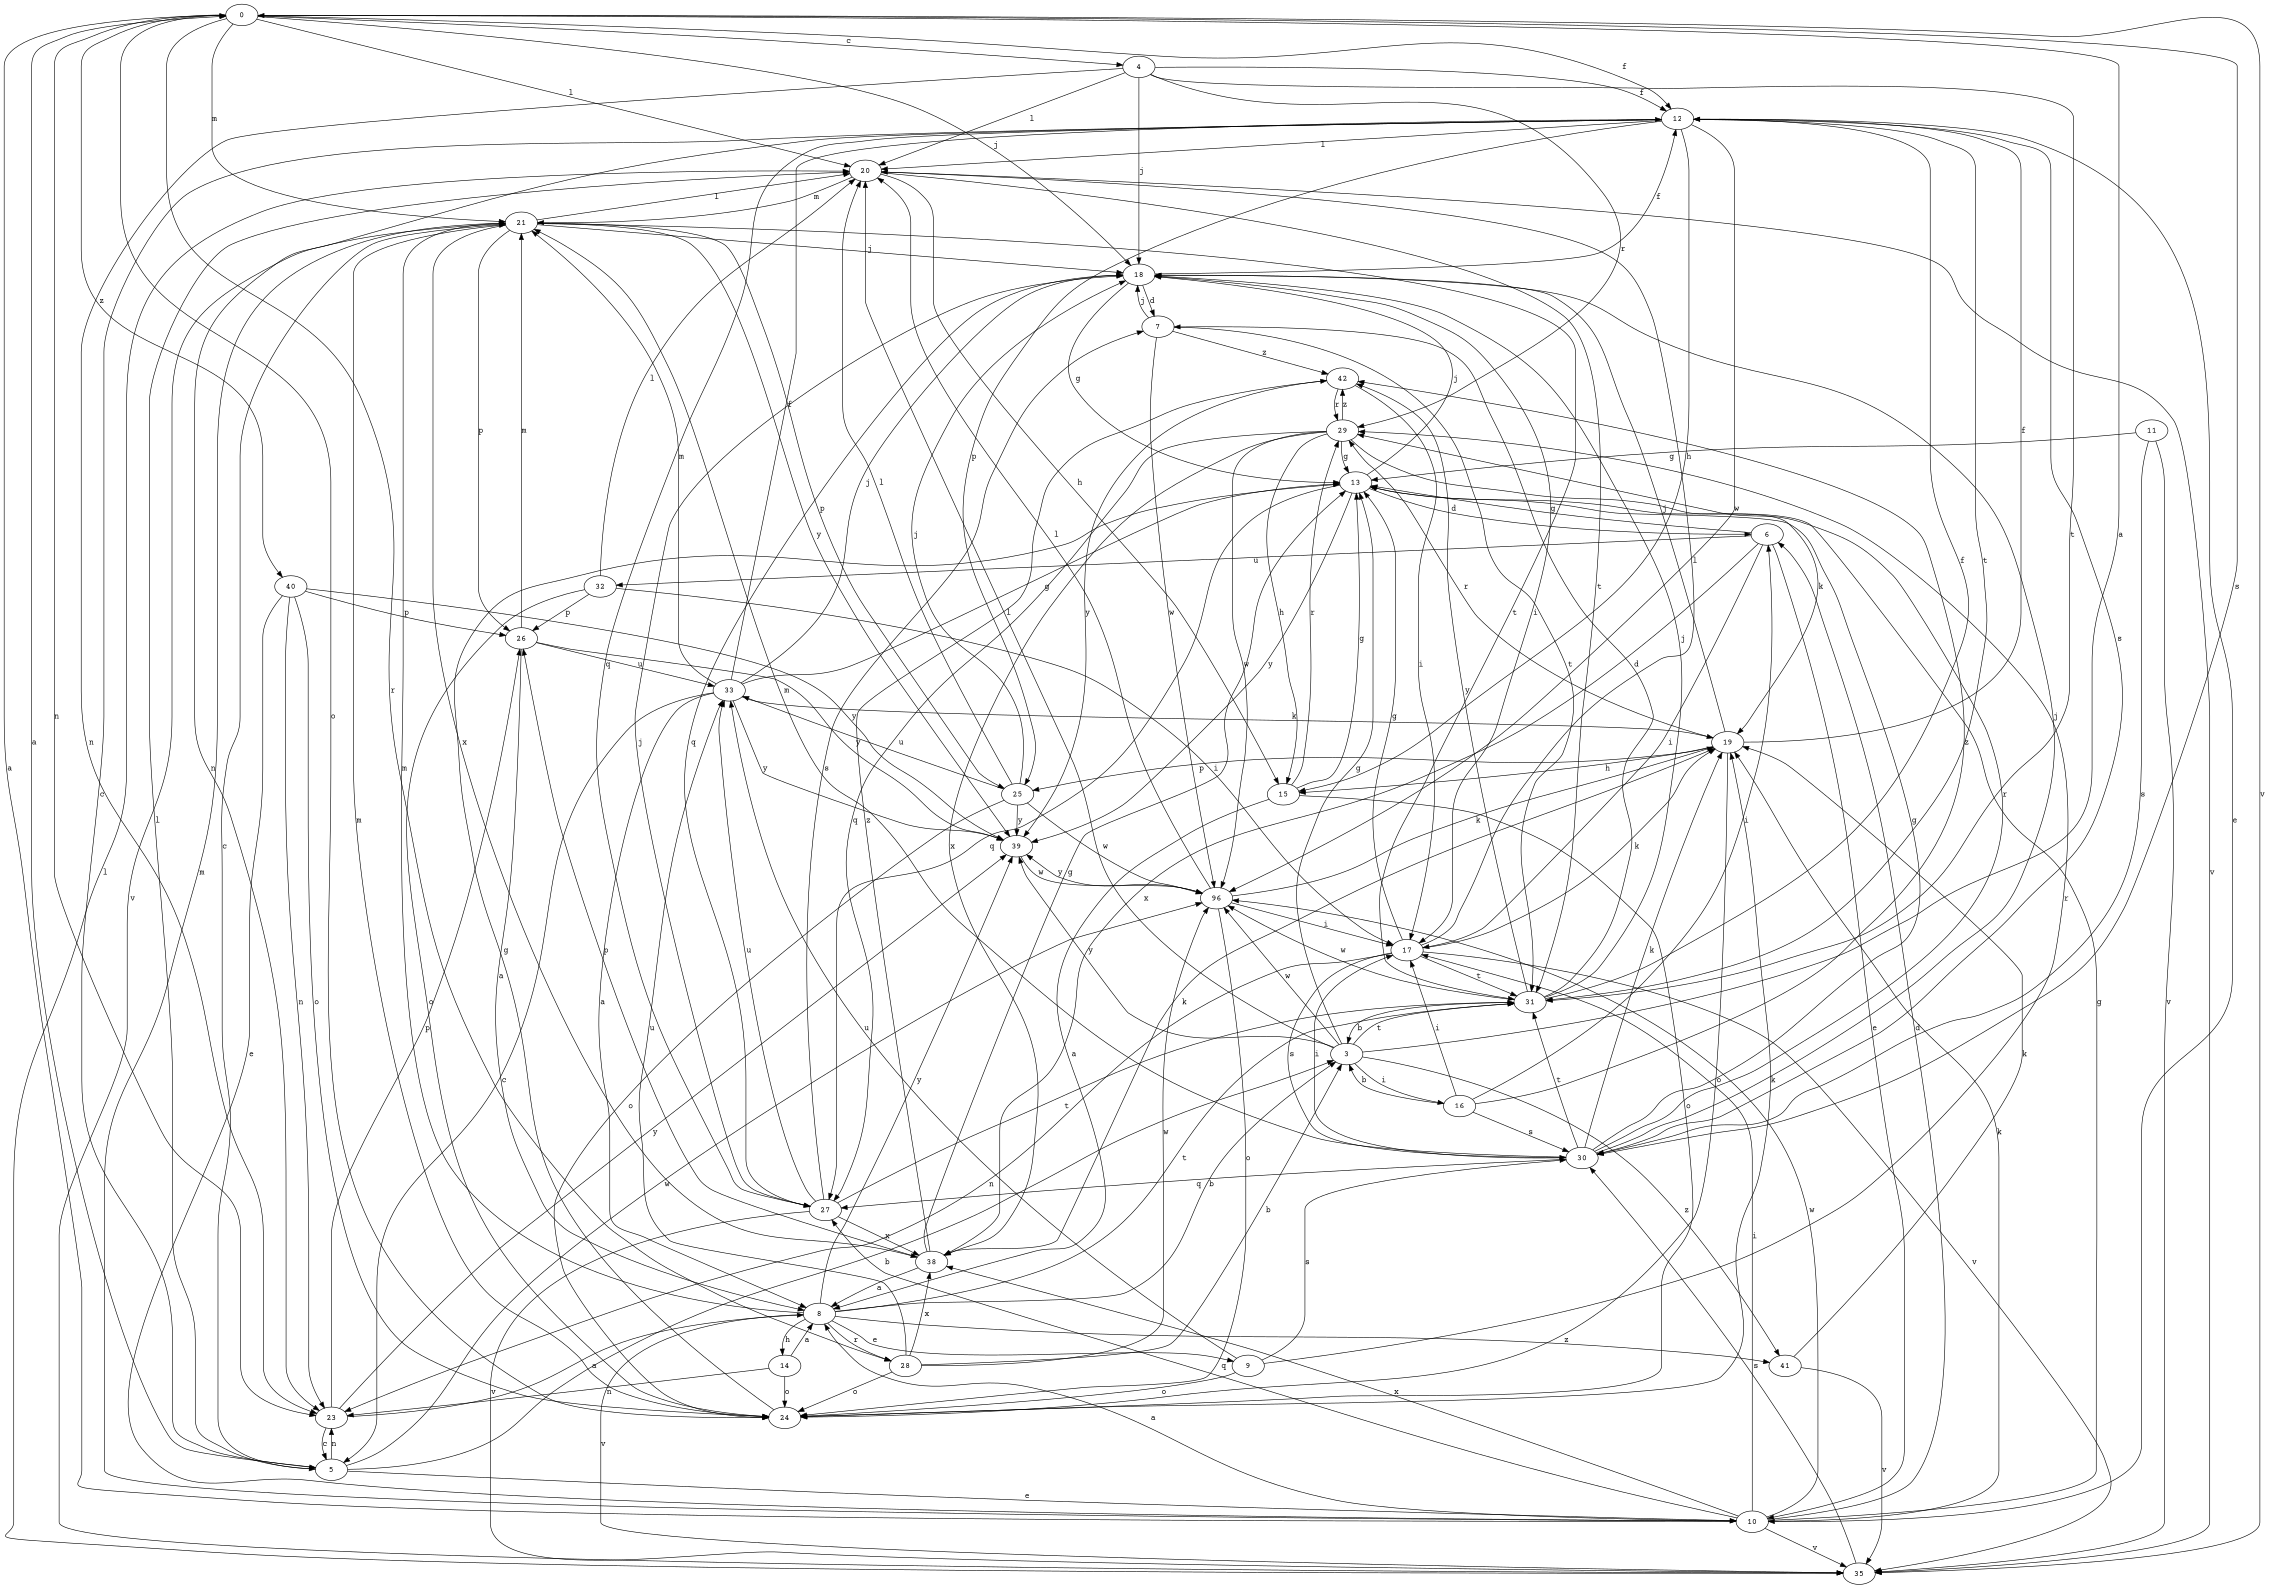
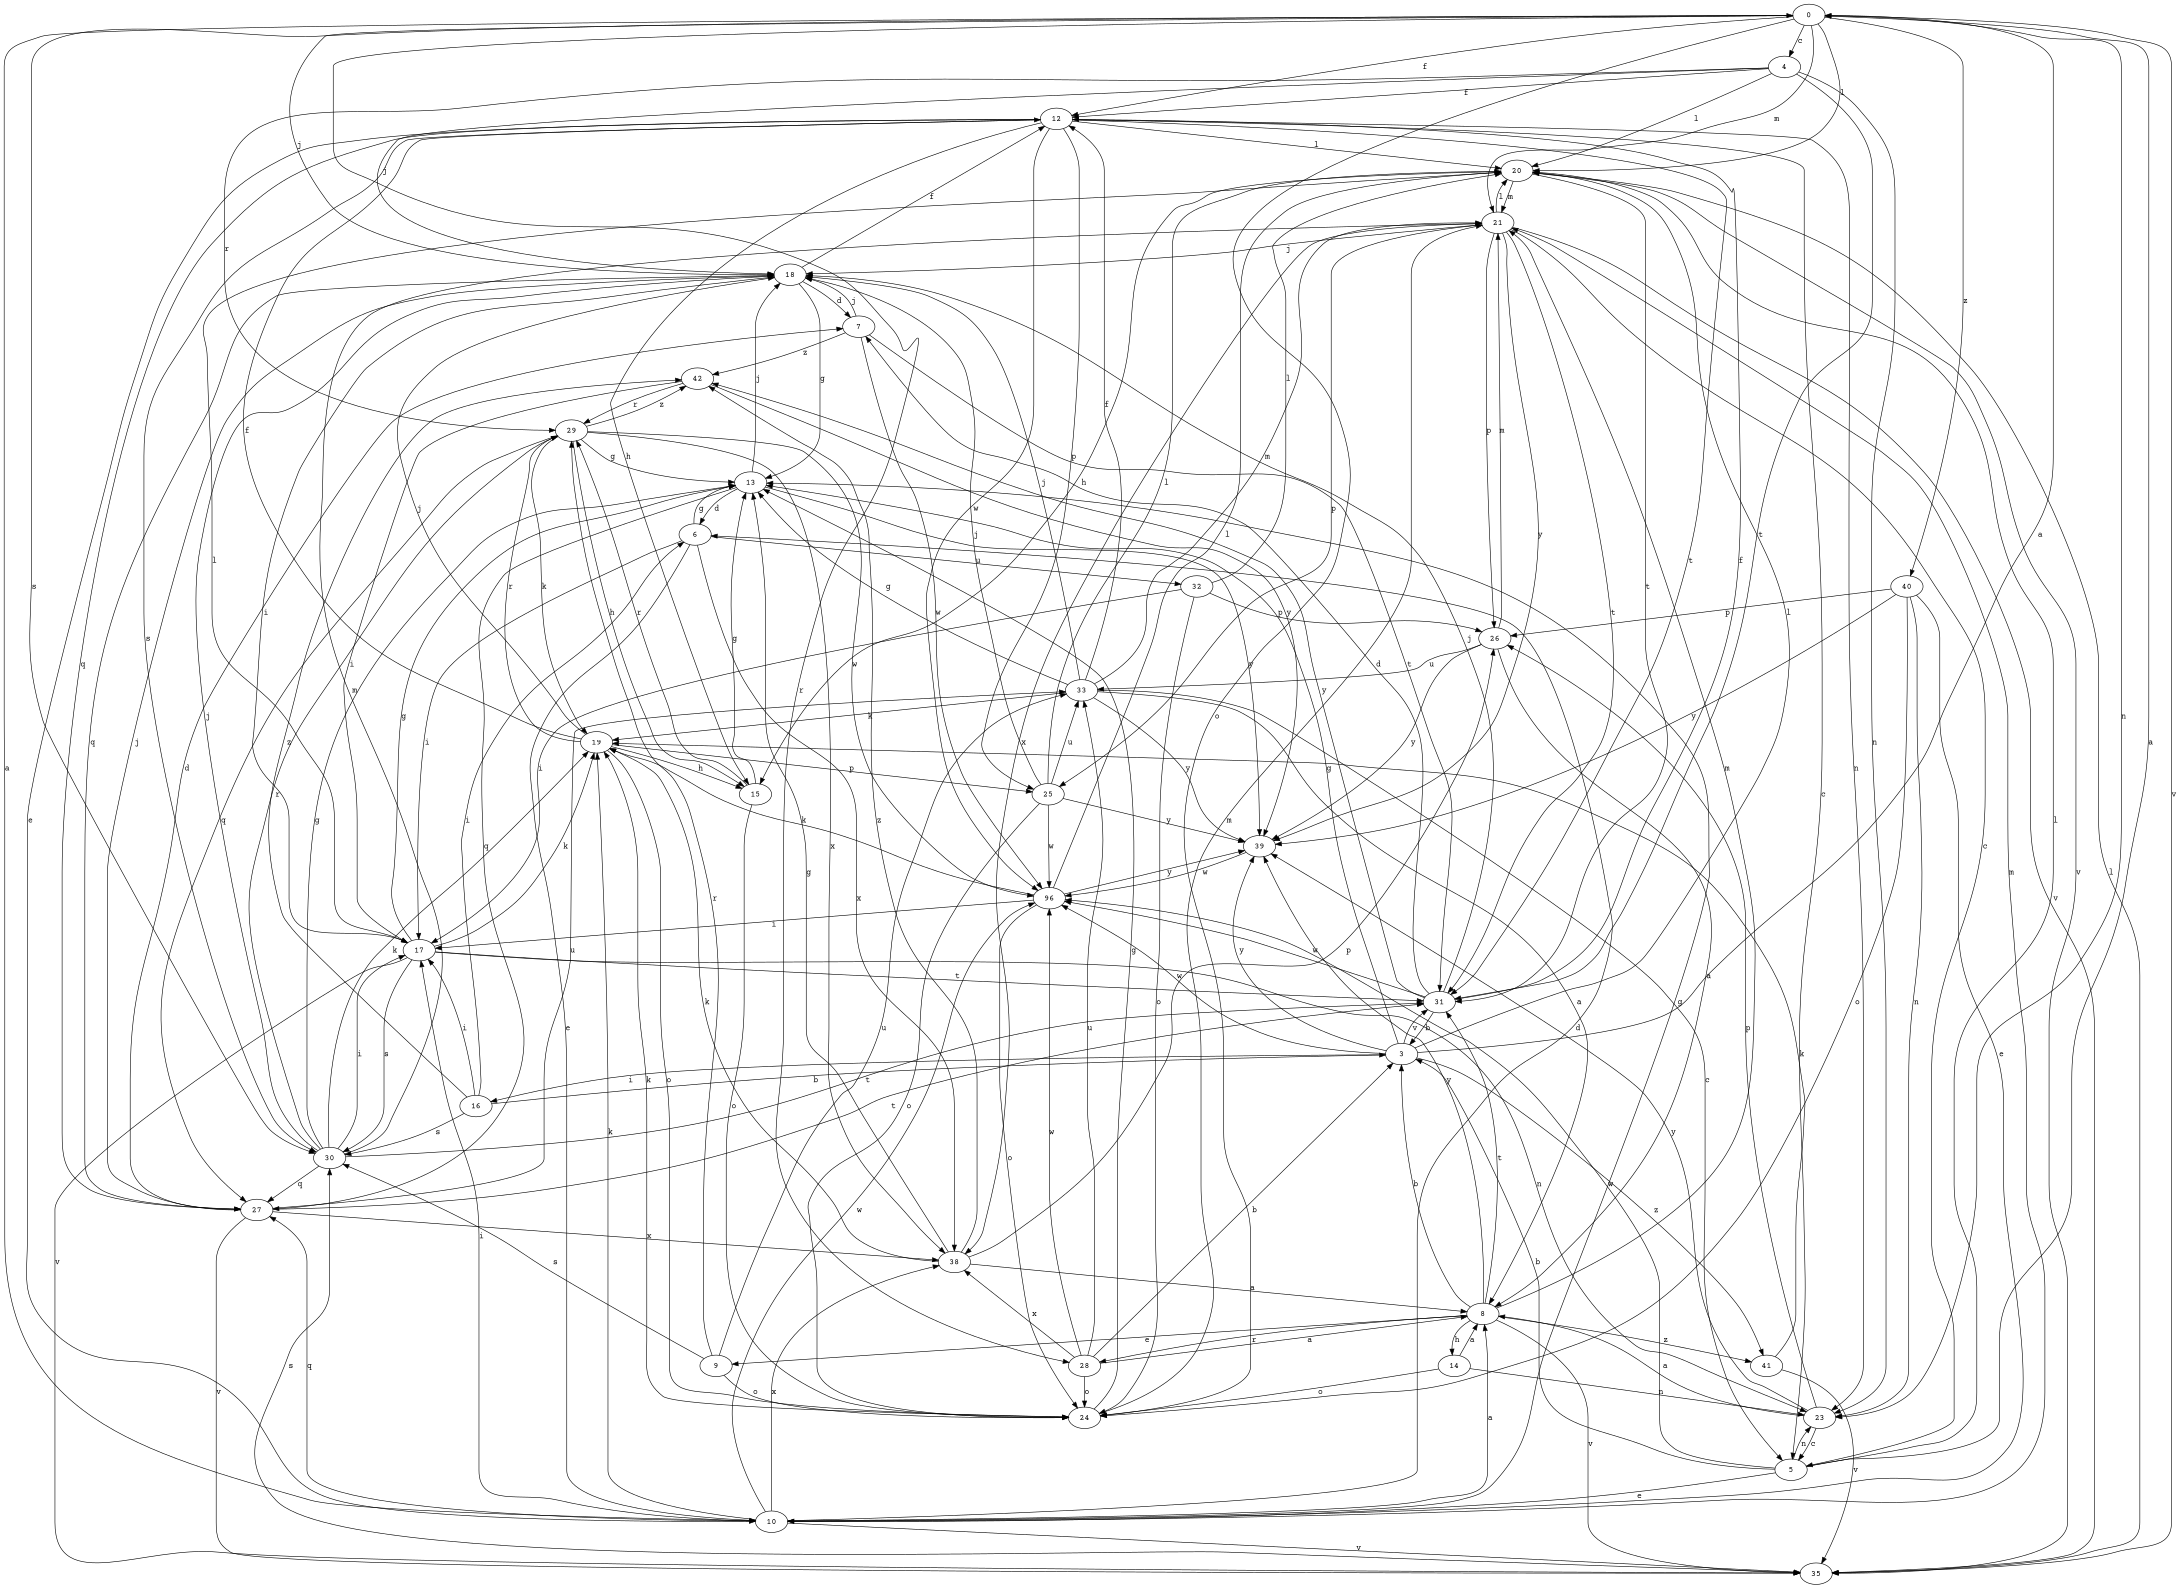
  strict digraph {
    fontname="Courier Prime"
    node [fontname="Courier Prime"]
    edge [fontname="Courier Prime"]
    0
    4
    12
    18
    20
    21
    23
    24
    28
    30
    35
    40
    31
    29
-   11
    13
    n17 [label=96]
    5
    10
    27
    15
    25
    17
    7
    39
    38
    26
    n28 [label=8]
    19
    3
    33
    9
    14
    41
    16
    42
    6
    32
    0 -> 4 [label=c]
    0 -> 12 [label=f]
    0 -> 18 [label=j]
    0 -> 20 [label=l]
    0 -> 21 [label=m]
    0 -> 23 [label=n]
    0 -> 24 [label=o]
    0 -> 28 [label=r]
    0 -> 30 [label=s]
    0 -> 35 [label=v]
    0 -> 40 [label=z]
    4 -> 12 [label=f]
    4 -> 18 [label=j]
    4 -> 20 [label=l]
    4 -> 23 [label=n]
    4 -> 31 [label=t]
    4 -> 29 [label=r]
    12 -> 20 [label=l]
    12 -> 23 [label=n]
    12 -> 30 [label=s]
    12 -> 31 [label=t]
    12 -> n17 [label=w]
    12 -> 5 [label=c]
    12 -> 10 [label=e]
    12 -> 27 [label=q]
    12 -> 15 [label=h]
    12 -> 25 [label=p]
    18 -> 12 [label=f]
    18 -> 13 [label=g]
    18 -> 27 [label=q]
    18 -> 17 [label=i]
    18 -> 7 [label=d]
    20 -> 21 [label=m]
    20 -> 35 [label=v]
    20 -> 31 [label=t]
    20 -> 15 [label=h]
    21 -> 18 [label=j]
    21 -> 20 [label=l]
    21 -> 35 [label=v]
    21 -> 31 [label=t]
    21 -> 5 [label=c]
    21 -> 25 [label=p]
    21 -> 39 [label=y]
    21 -> 38 [label=x]
    21 -> 26 [label=p]
    23 -> 5 [label=c]
    23 -> 39 [label=y]
    23 -> 26 [label=p]
    23 -> n28 [label=a]
    24 -> 21 [label=m]
    24 -> 13 [label=g]
    24 -> 19 [label=k]
    28 -> 24 [label=o]
    28 -> n17 [label=w]
    28 -> 38 [label=x]
-   15 -> n28 [label=a]
+   28 -> n28 [label=a]
    28 -> 3 [label=b]
    28 -> 33 [label=u]
    30 -> 18 [label=j]
    30 -> 21 [label=m]
    30 -> 31 [label=t]
    30 -> 29 [label=r]
    30 -> 13 [label=g]
    30 -> 27 [label=q]
    30 -> 17 [label=i]
    30 -> 19 [label=k]
    35 -> 20 [label=l]
    35 -> 30 [label=s]
    40 -> 23 [label=n]
    40 -> 24 [label=o]
    40 -> 10 [label=e]
    40 -> 39 [label=y]
    40 -> 26 [label=p]
    31 -> 12 [label=f]
    31 -> 18 [label=j]
    31 -> n17 [label=w]
    31 -> 7 [label=d]
    31 -> 3 [label=b]
    31 -> 42 [label=y]
    29 -> 13 [label=g]
    29 -> n17 [label=w]
    29 -> 27 [label=q]
    29 -> 15 [label=h]
    29 -> 38 [label=x]
    29 -> 19 [label=k]
    29 -> 42 [label=z]
-   11 -> 30 [label=s]
-   11 -> 35 [label=v]
-   11 -> 13 [label=g]
    13 -> 18 [label=j]
    13 -> 27 [label=q]
    13 -> 39 [label=y]
    13 -> 6 [label=d]
    n17 -> 20 [label=l]
    n17 -> 24 [label=o]
    n17 -> 17 [label=i]
    n17 -> 39 [label=y]
    n17 -> 19 [label=k]
    5 -> 0 [label=a]
    5 -> 20 [label=l]
    5 -> 23 [label=n]
    5 -> n17 [label=w]
    5 -> 10 [label=e]
    5 -> 3 [label=b]
    10 -> 0 [label=a]
    10 -> 21 [label=m]
    10 -> 35 [label=v]
    10 -> 13 [label=g]
    10 -> n17 [label=w]
    10 -> 27 [label=q]
    10 -> 17 [label=i]
    10 -> 38 [label=x]
    10 -> n28 [label=a]
    10 -> 19 [label=k]
    10 -> 6 [label=d]
    27 -> 18 [label=j]
    27 -> 35 [label=v]
    27 -> 31 [label=t]
-   27 -> 7 [label=s]
+   27 -> 7 [label=d]
    27 -> 38 [label=x]
    27 -> 33 [label=u]
    15 -> 24 [label=o]
    15 -> 29 [label=r]
    15 -> 13 [label=g]
    25 -> 18 [label=j]
    25 -> 20 [label=l]
    25 -> 24 [label=o]
    25 -> n17 [label=w]
    25 -> 39 [label=y]
    25 -> 33 [label=u]
    17 -> 20 [label=l]
    17 -> 23 [label=n]
    17 -> 30 [label=s]
    17 -> 35 [label=v]
    17 -> 31 [label=t]
    17 -> 13 [label=g]
    17 -> 19 [label=k]
    7 -> 18 [label=j]
    7 -> 31 [label=t]
    7 -> n17 [label=w]
    7 -> 42 [label=z]
    39 -> n17 [label=w]
    38 -> 13 [label=g]
    38 -> 26 [label=p]
    38 -> n28 [label=a]
    38 -> 19 [label=k]
    38 -> 42 [label=z]
    26 -> 21 [label=m]
    26 -> 39 [label=y]
    26 -> n28 [label=a]
    26 -> 33 [label=u]
    n28 -> 21 [label=m]
    n28 -> 28 [label=r]
    n28 -> 35 [label=v]
    n28 -> 31 [label=t]
    n28 -> 39 [label=y]
    n28 -> 3 [label=b]
    n28 -> 9 [label=e]
    n28 -> 14 [label=h]
    n28 -> 41 [label=z]
    19 -> 12 [label=f]
    19 -> 18 [label=j]
    19 -> 24 [label=o]
    19 -> 29 [label=r]
    19 -> 15 [label=h]
    19 -> 25 [label=p]
    3 -> 0 [label=a]
    3 -> 20 [label=l]
-   3 -> 31 [label=t]
+   3 -> 31 [label=v]
    3 -> 13 [label=g]
    3 -> n17 [label=w]
    3 -> 39 [label=y]
    3 -> 41 [label=z]
    3 -> 16 [label=i]
    33 -> 12 [label=f]
    33 -> 18 [label=j]
    33 -> 21 [label=m]
    33 -> 13 [label=g]
    33 -> 5 [label=c]
    33 -> 39 [label=y]
    33 -> n28 [label=a]
    33 -> 19 [label=k]
    9 -> 24 [label=o]
    9 -> 30 [label=s]
    9 -> 29 [label=r]
    9 -> 33 [label=u]
    14 -> 23 [label=n]
    14 -> 24 [label=o]
    14 -> n28 [label=a]
    41 -> 35 [label=v]
    41 -> 19 [label=k]
    16 -> 30 [label=s]
    16 -> 17 [label=i]
    16 -> 3 [label=b]
    16 -> 42 [label=z]
    16 -> 6 [label=i]
    42 -> 29 [label=r]
    42 -> 17 [label=i]
    42 -> 39 [label=y]
    6 -> 13 [label=g]
    6 -> 10 [label=e]
    6 -> 17 [label=i]
    6 -> 38 [label=x]
    6 -> 32 [label=u]
    32 -> 20 [label=l]
    32 -> 24 [label=o]
    32 -> 17 [label=i]
    32 -> 26 [label=p]
  }
